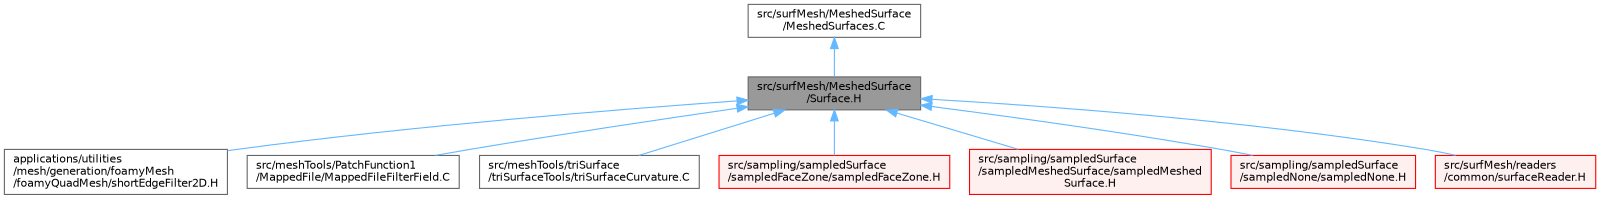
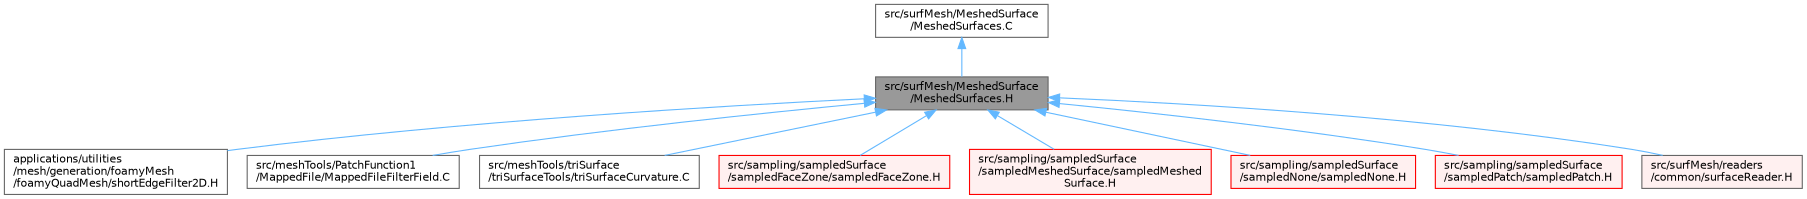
  digraph {
    node [color=red fillcolor="#FFF0F0" fontname=Helvetica fontsize=10 shape=box style=filled]
    edge [color=steelblue1 dir=back fontname=Helvetica fontsize=10 labelfontname=Helvetica labelfontsize=10 style=solid]
-   n1 [color=gray40 fillcolor=grey60 fontcolor=black height=0.2 label="src/surfMesh/MeshedSurface\l/Surface.H" width=0.4]
+   n1 [color=gray40 fillcolor=grey60 fontcolor=black height=0.2 label="src/surfMesh/MeshedSurface\l/MeshedSurfaces.H" width=0.4]
    n2 [color=grey40 fillcolor=white height=0.2 label="applications/utilities\l/mesh/generation/foamyMesh\l/foamyQuadMesh/shortEdgeFilter2D.H" width=0.4]
    n3 [color=grey40 fillcolor=white height=0.2 label="src/meshTools/PatchFunction1\l/MappedFile/MappedFileFilterField.C" width=0.4]
    n4 [color=grey40 fillcolor=white height=0.2 label="src/meshTools/triSurface\l/triSurfaceTools/triSurfaceCurvature.C" width=0.4]
    n5 [height=0.2 label="src/sampling/sampledSurface\l/sampledFaceZone/sampledFaceZone.H" width=0.4]
    n6 [height=0.2 label="src/sampling/sampledSurface\l/sampledMeshedSurface/sampledMeshed\lSurface.H" width=0.4]
    n7 [height=0.2 label="src/sampling/sampledSurface\l/sampledNone/sampledNone.H" width=0.4]
-   n9 [height=0.2 label="src/surfMesh/readers\l/common/surfaceReader.H" width=0.4]
+   n8 [height=0.2 label="src/sampling/sampledSurface\l/sampledPatch/sampledPatch.H" width=0.4]
+   n9 [color=grey40 height=0.2 label="src/surfMesh/readers\l/common/surfaceReader.H" width=0.4]
    n10 [color=grey40 fillcolor=white height=0.2 label="src/surfMesh/MeshedSurface\l/MeshedSurfaces.C" width=0.4]
    n1 -> n2
    n1 -> n3
    n1 -> n4
    n1 -> n5
    n1 -> n6
    n1 -> n7
+   n1 -> n8
    n1 -> n9
    n10 -> n1
  }
